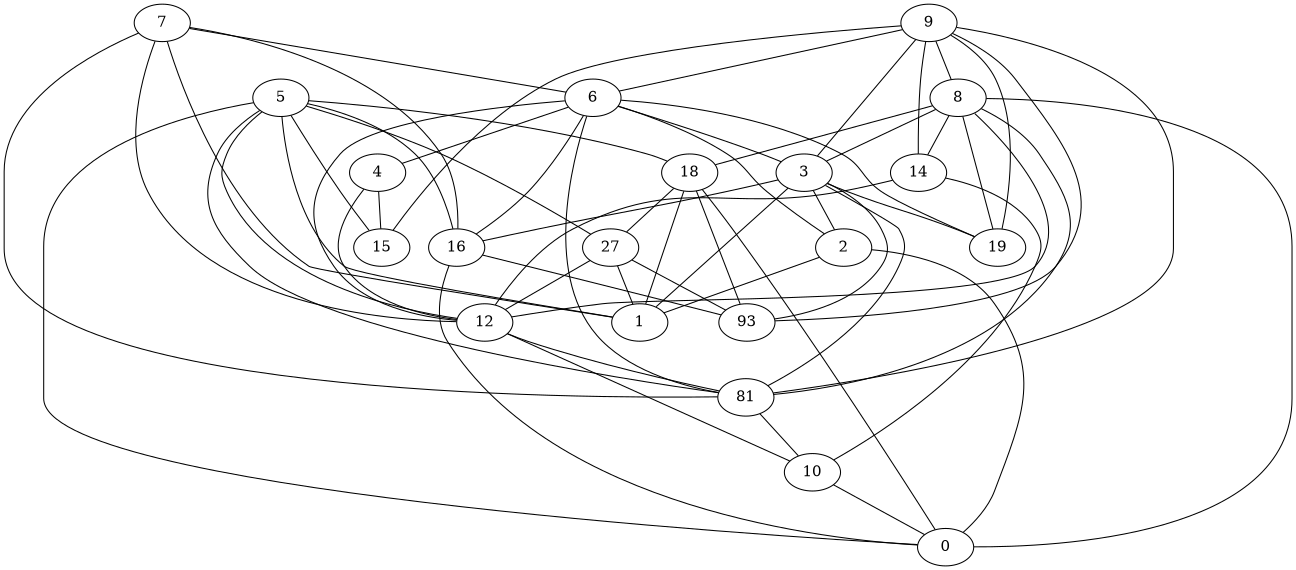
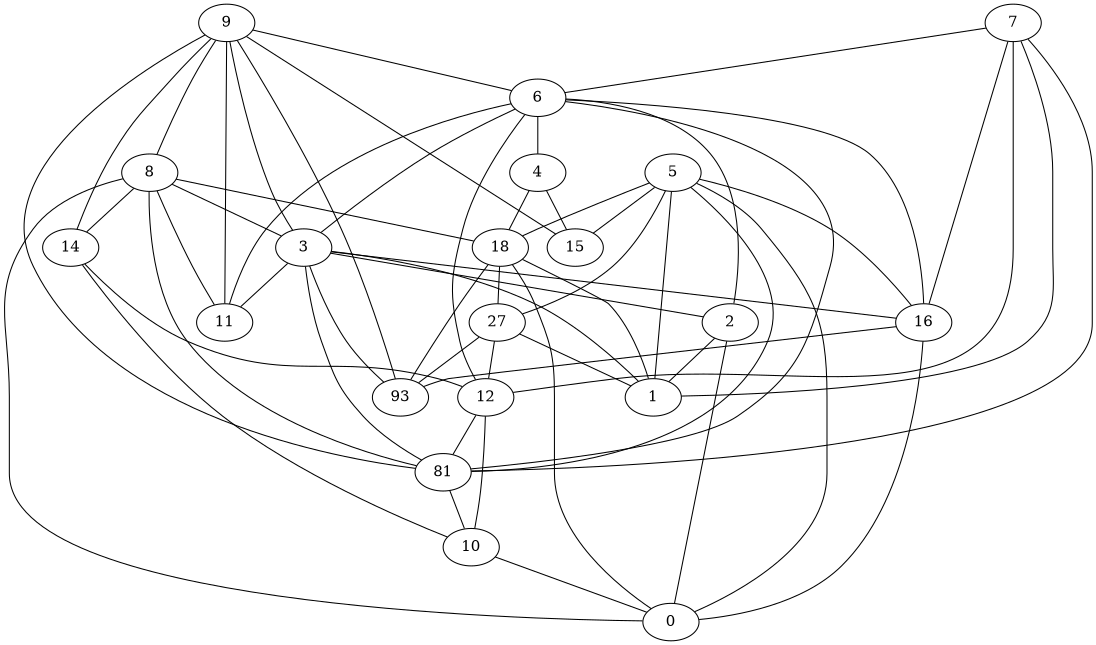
  digraph {
    edge [color=black dir=none]
    6
    4
    16
    12
-   19
+   19 [label=11]
    2
    3
    n8 [label=81]
    15
    18
    0
    n12 [label=93]
    10
    1
    n15 [label=27]
    5
    8
    14
    9
    7
    subgraph sub_1 {
      6
      4
      16
      12
      19
      2
      3
      n8
      15
      18
      0
      n12
      10
      1
      n15
      5
      8
      14
      9
      7
    }
    6 -> 4
    6 -> 16
    6 -> 12
    6 -> 19
    6 -> 2
    6 -> 3
    6 -> n8
    4 -> 15
-   4 -> 12
+   4 -> 18
    16 -> 0
    16 -> n12
    12 -> n8
    12 -> 10
    2 -> 0
    2 -> 1
    3 -> 16
    3 -> 19
    3 -> 2
    3 -> n8
    3 -> n12
    3 -> 1
    n8 -> 10
    18 -> 0
    18 -> n12
    18 -> 1
    18 -> n15
    10 -> 0
    n15 -> 12
    n15 -> n12
    n15 -> 1
    5 -> 16
-   5 -> 12
    5 -> n8
    5 -> 15
    5 -> 18
    5 -> 0
    5 -> 1
    5 -> n15
-   8 -> 12
    8 -> 19
    8 -> 3
    8 -> n8
    8 -> 18
    8 -> 0
    8 -> 14
    14 -> 12
    14 -> 10
    9 -> 6
    9 -> 19
    9 -> 3
    9 -> n8
    9 -> 15
    9 -> n12
    9 -> 8
    9 -> 14
    7 -> 6
    7 -> 16
    7 -> 12
    7 -> n8
    7 -> 1
  }
